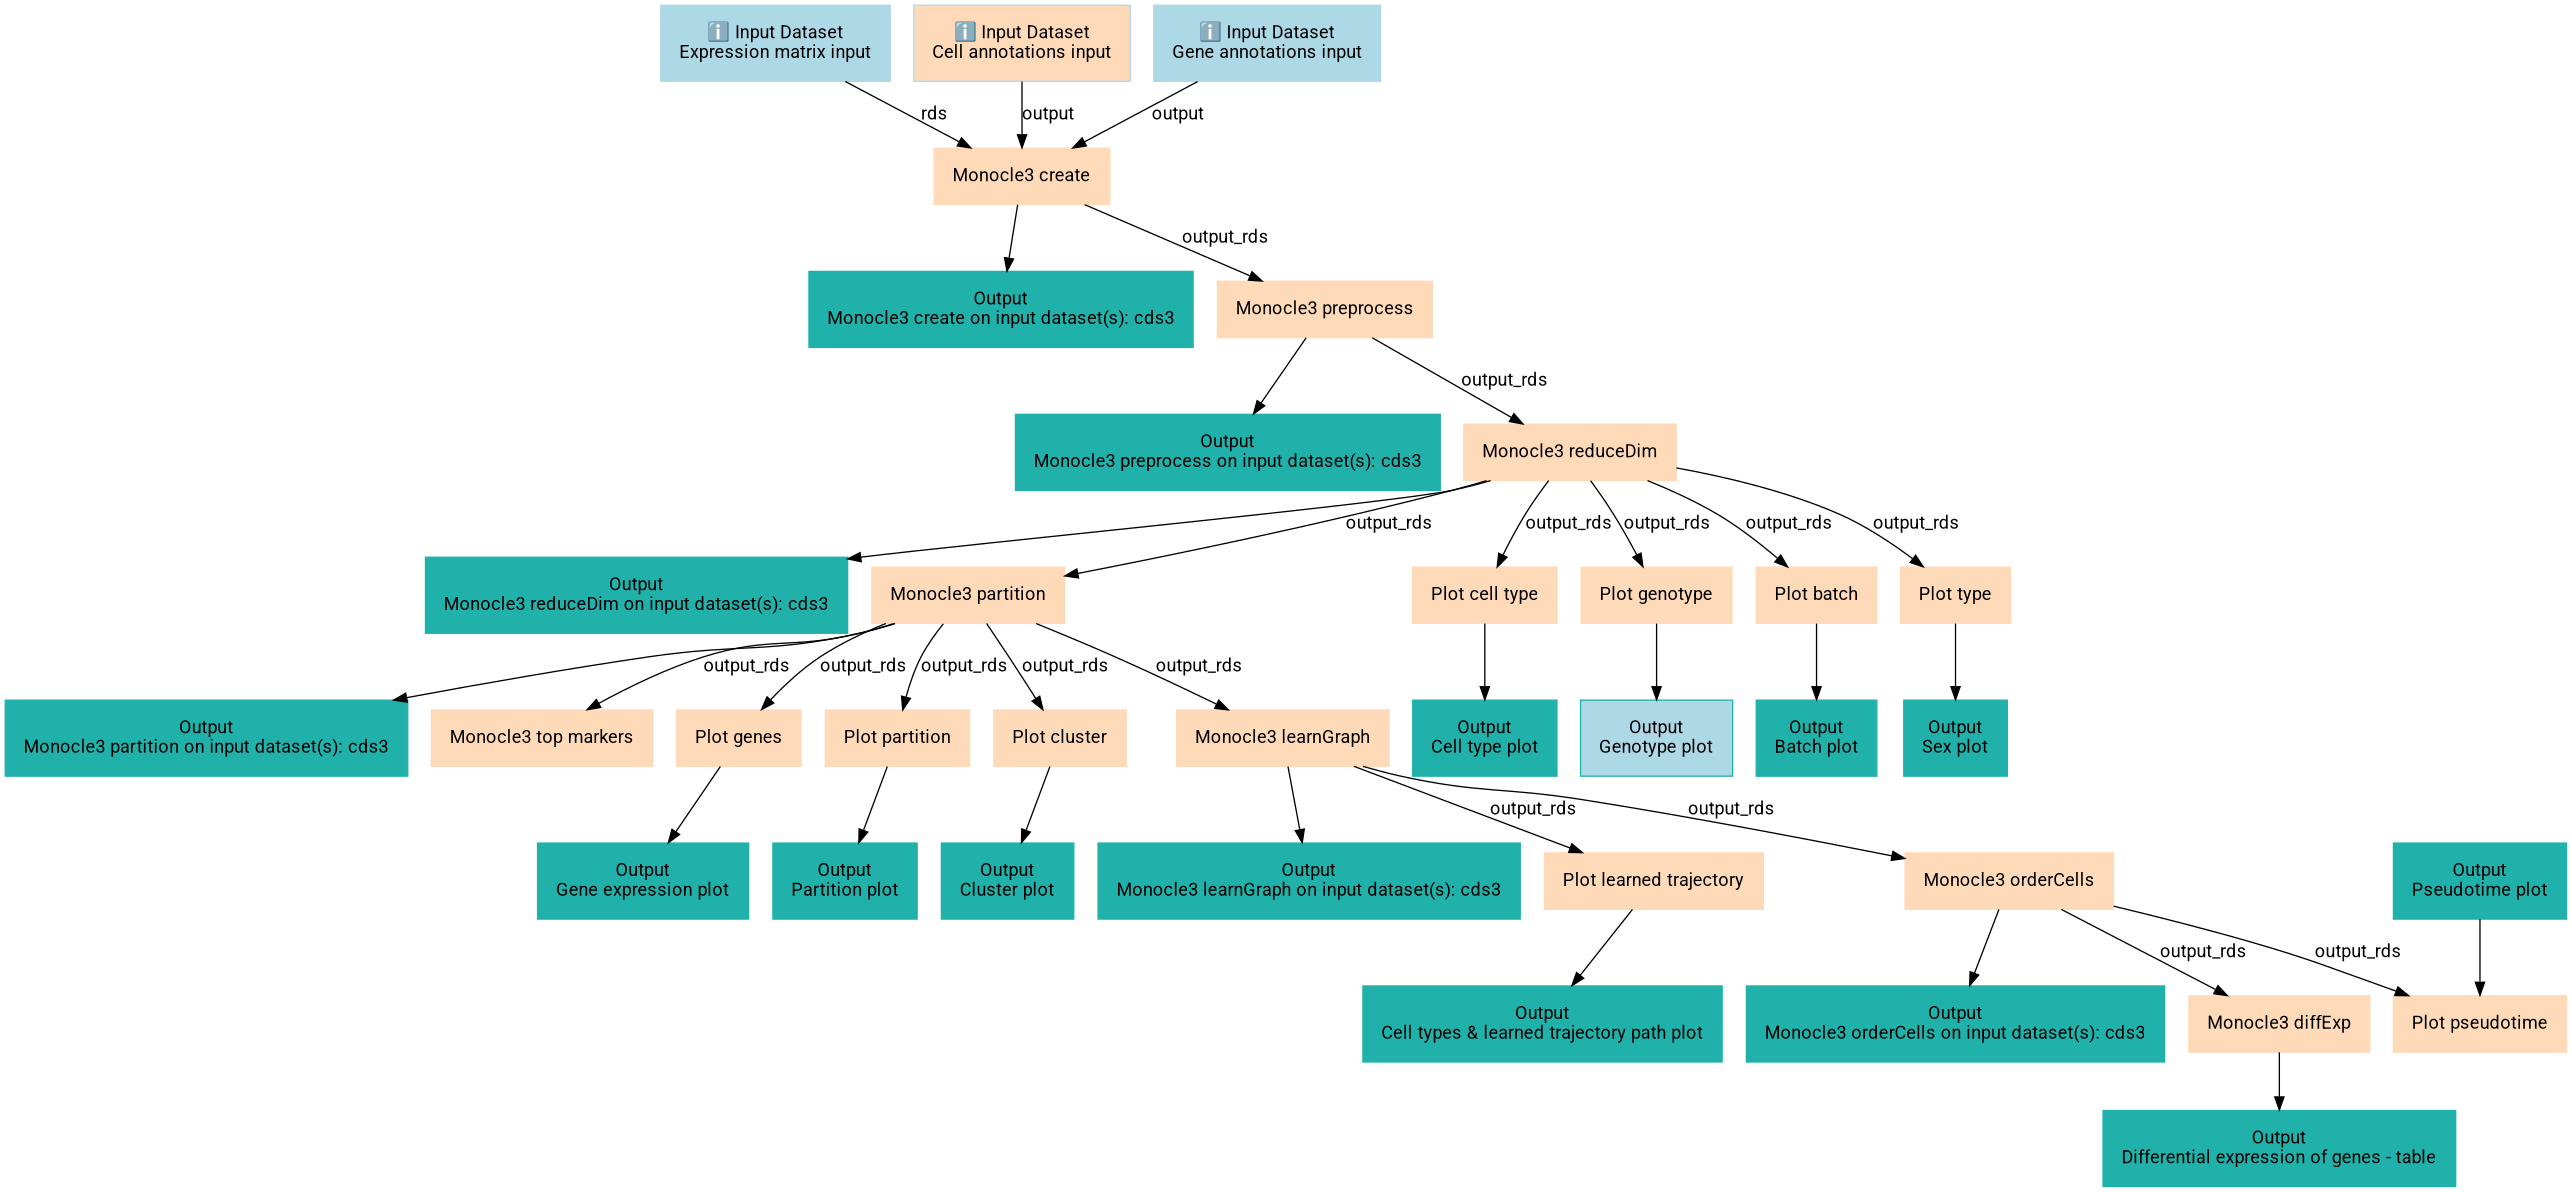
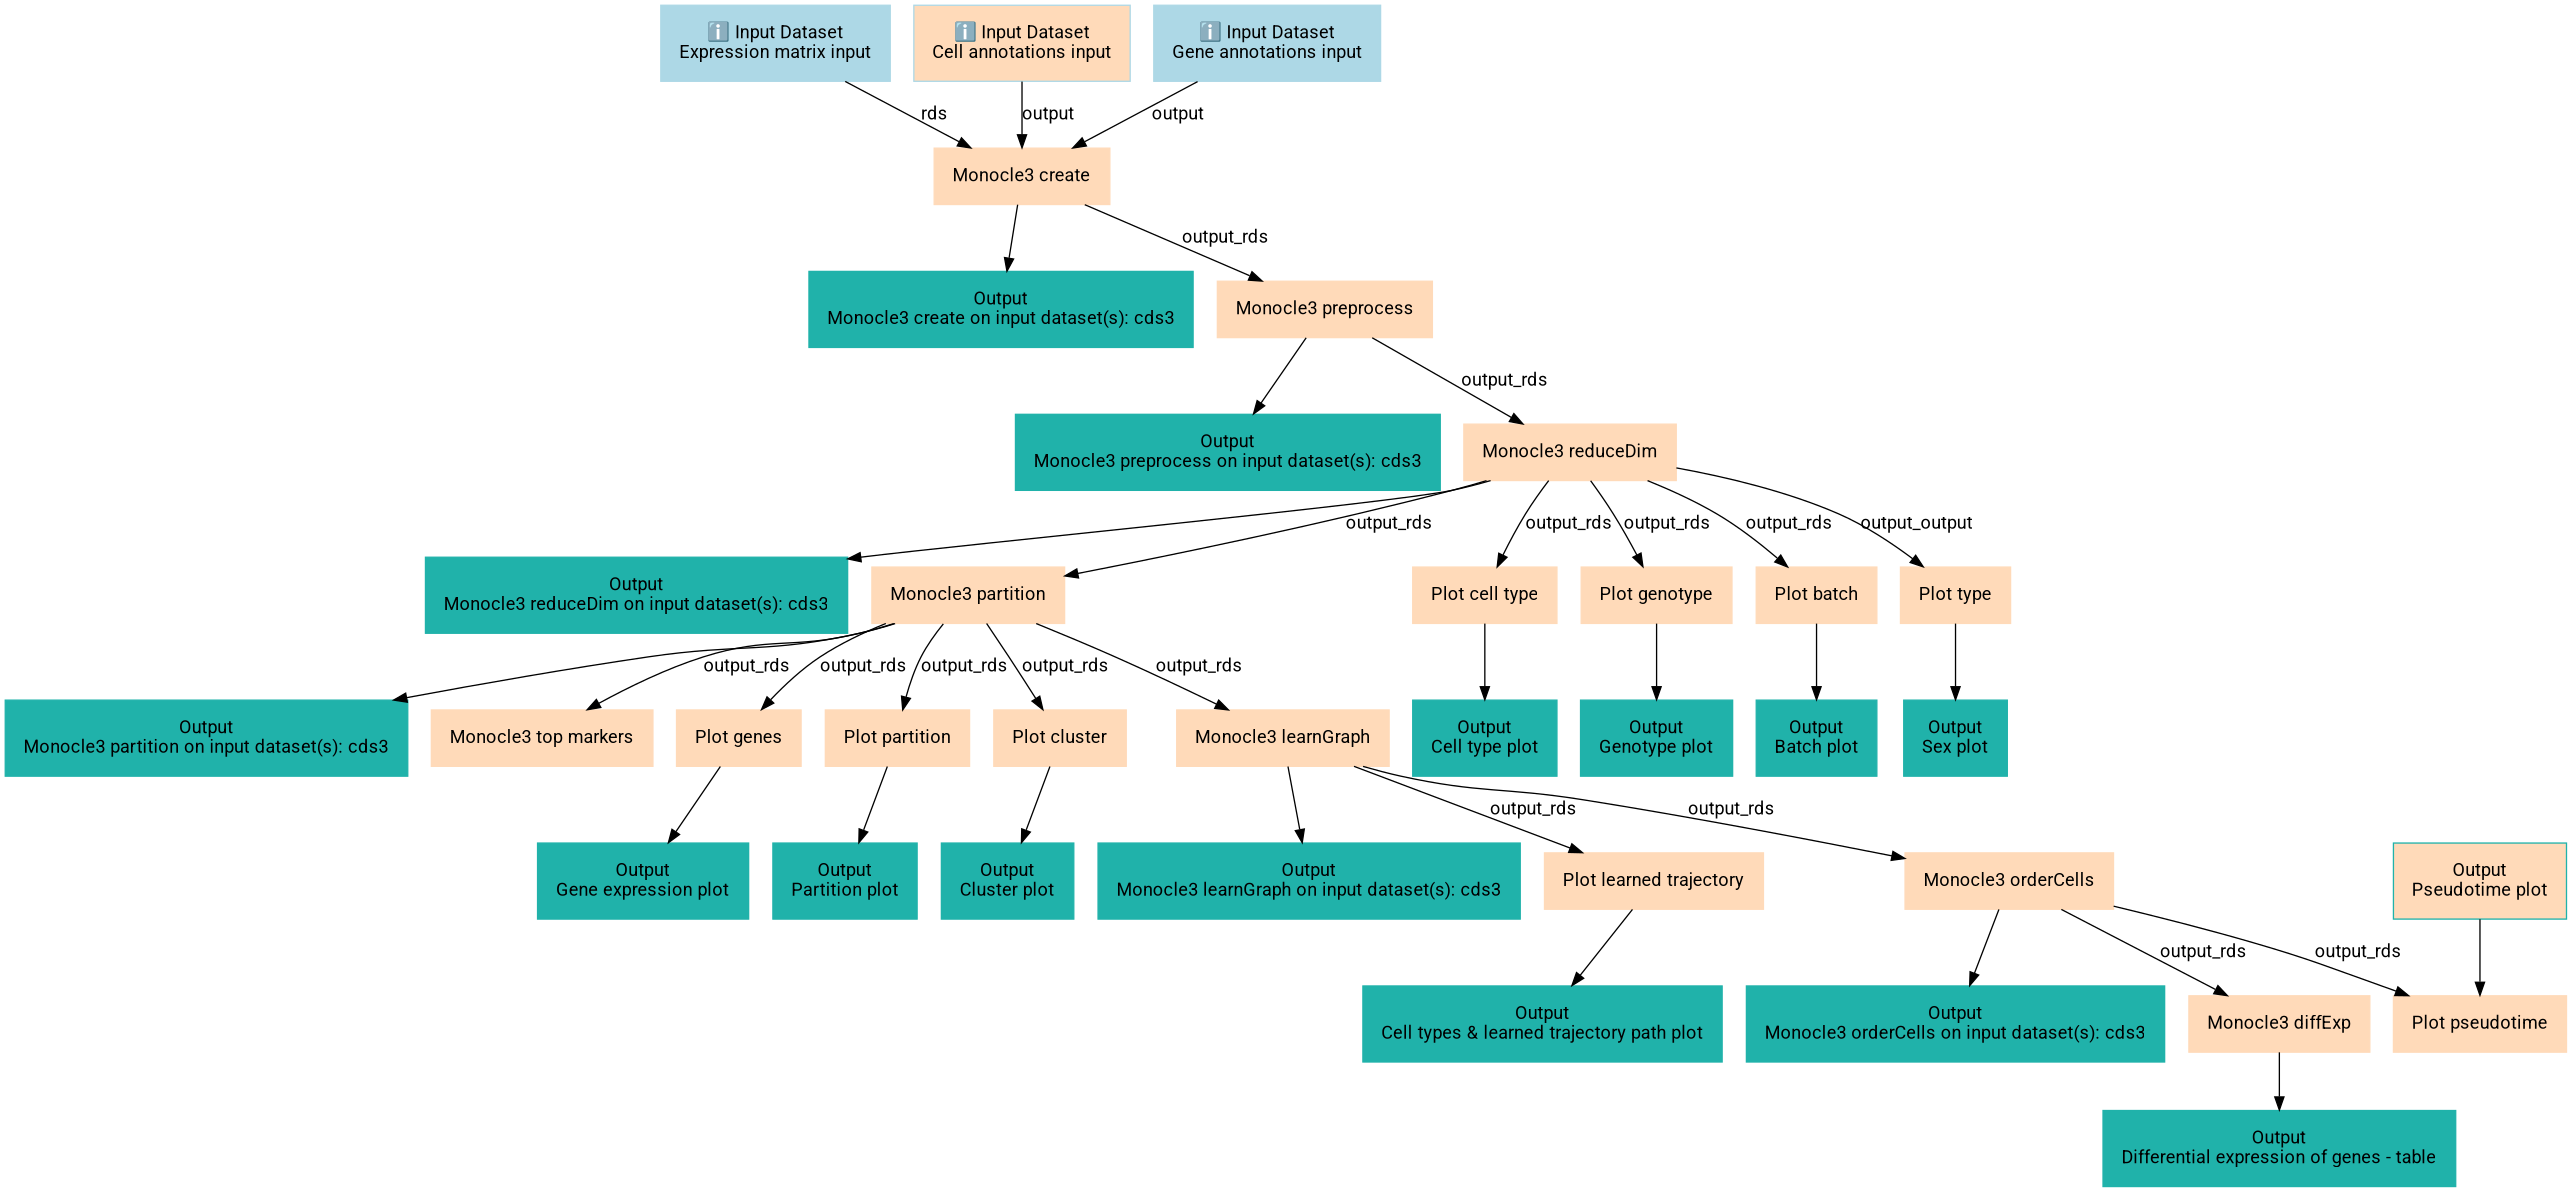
  digraph {
    fontname=Roboto
    node [color=peachpuff fontname=Roboto margin="0.2,0.2" shape=box style=filled]
    edge [fontname=Roboto]
    n1 [color=lightblue label="ℹ️ Input Dataset\nExpression matrix input"]
    n2 [label="Monocle3 create"]
    n3 [color=lightseagreen label="Output\nMonocle3 create on input dataset(s): cds3"]
    n4 [label="Monocle3 preprocess"]
    n5 [color=lightblue fillcolor=peachpuff label="ℹ️ Input Dataset\nCell annotations input"]
    n6 [color=lightblue label="ℹ️ Input Dataset\nGene annotations input"]
    n7 [color=lightseagreen label="Output\nMonocle3 preprocess on input dataset(s): cds3"]
    n8 [label="Monocle3 reduceDim"]
    n9 [color=lightseagreen label="Output\nMonocle3 reduceDim on input dataset(s): cds3"]
    n10 [label="Monocle3 partition"]
    n11 [label="Plot cell type"]
    n12 [label="Plot genotype"]
    n13 [label="Plot batch"]
    n14 [label="Plot type"]
    n15 [color=lightseagreen label="Output\nMonocle3 partition on input dataset(s): cds3"]
    n16 [label="Monocle3 top markers"]
    n17 [label="Plot genes"]
    n18 [label="Plot partition"]
    n19 [label="Plot cluster"]
    n20 [label="Monocle3 learnGraph"]
    n21 [color=lightseagreen label="Output\nCell type plot"]
-   n22 [color=lightseagreen label="Output\nGenotype plot" fillcolor=lightblue]
+   n22 [color=lightseagreen label="Output\nGenotype plot"]
    n23 [color=lightseagreen label="Output\nBatch plot"]
    n24 [color=lightseagreen label="Output\nSex plot"]
    n25 [color=lightseagreen label="Output\nGene expression plot"]
    n26 [color=lightseagreen label="Output\nPartition plot"]
    n27 [color=lightseagreen label="Output\nCluster plot"]
    n28 [color=lightseagreen label="Output\nMonocle3 learnGraph on input dataset(s): cds3"]
    n29 [label="Plot learned trajectory"]
    n30 [label="Monocle3 orderCells"]
    n31 [color=lightseagreen label="Output\nCell types & learned trajectory path plot"]
    n32 [color=lightseagreen label="Output\nMonocle3 orderCells on input dataset(s): cds3"]
    n33 [label="Monocle3 diffExp"]
    n34 [label="Plot pseudotime"]
    n35 [color=lightseagreen label="Output\nDifferential expression of genes - table"]
-   n36 [color=lightseagreen label="Output\nPseudotime plot"]
+   n36 [color=lightseagreen label="Output\nPseudotime plot" fillcolor=peachpuff]
    n1 -> n2 [label=rds]
    n2 -> n3
    n2 -> n4 [label=output_rds]
    n4 -> n7
    n4 -> n8 [label=output_rds]
    n5 -> n2 [label=output]
    n6 -> n2 [label=output]
    n8 -> n9
    n8 -> n10 [label=output_rds]
    n8 -> n11 [label=output_rds]
    n8 -> n12 [label=output_rds]
    n8 -> n13 [label=output_rds]
-   n8 -> n14 [label=output_rds]
+   n8 -> n14 [label=output_output]
    n10 -> n15
    n10 -> n16 [label=output_rds]
    n10 -> n17 [label=output_rds]
    n10 -> n18 [label=output_rds]
    n10 -> n19 [label=output_rds]
    n10 -> n20 [label=output_rds]
    n11 -> n21
    n12 -> n22
    n13 -> n23
    n14 -> n24
    n17 -> n25
    n18 -> n26
    n19 -> n27
    n20 -> n28
    n20 -> n29 [label=output_rds]
    n20 -> n30 [label=output_rds]
    n29 -> n31
    n30 -> n32
    n30 -> n33 [label=output_rds]
    n30 -> n34 [label=output_rds]
    n33 -> n35
    n36 -> n34
  }
